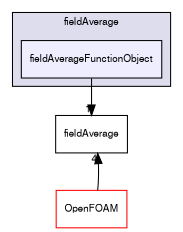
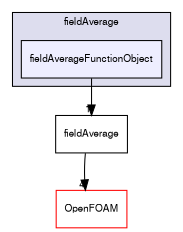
  digraph {
    compound=true
    node [fontname=FreeSans fontsize=10 shape=box]
    edge [labeldistance=1.5 labelfontname=FreeSans labelfontsize=10]
    n1 [fillcolor="#eeeeff" label=fieldAverageFunctionObject pencolor=black style=filled]
    n2 [label=fieldAverage]
    n3 [color=red label=OpenFOAM]
    subgraph cluster_1 {
      bgcolor="#ddddee"
      fontname=FreeSans
      fontsize=10
      label=fieldAverage
      pencolor=black
      n1
    }
    n1 -> n2 [headlabel=1]
-   n3 -> n2 [headlabel=4]
+   n2 -> n3 [headlabel=4]
  }
